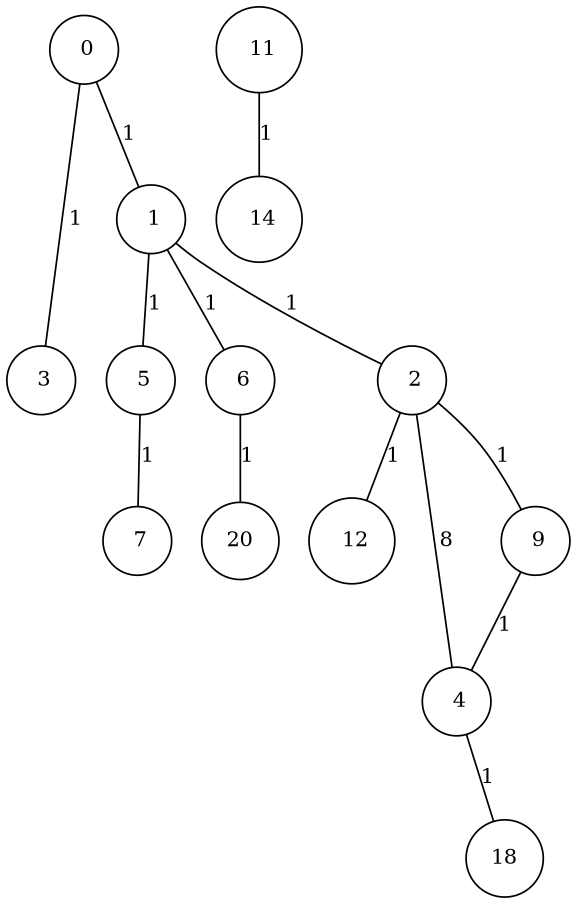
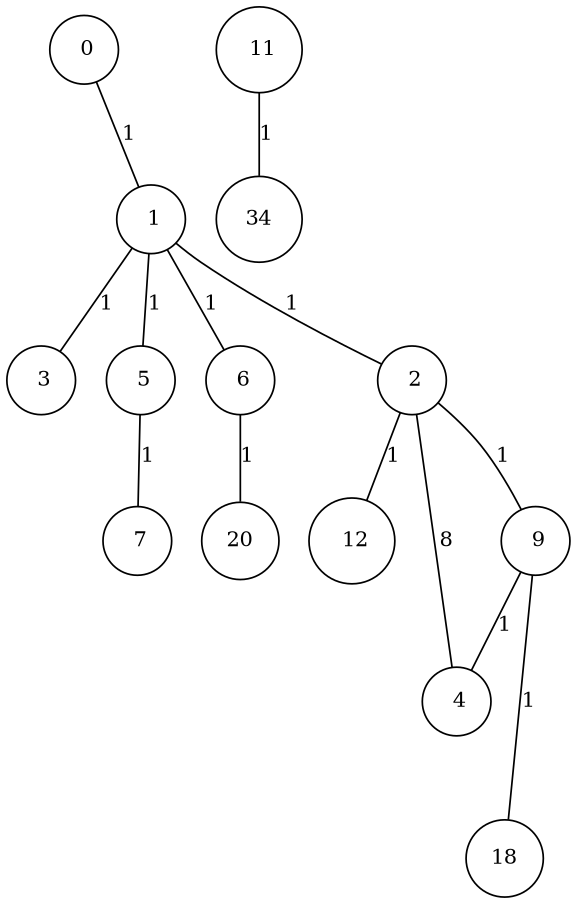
  graph {
    fixedsize="true;"
    node [color=black fontsize=12 hight=.12 shape=circle]
    edge [fontsize=12]
    n1 [label=" 0" width=.12]
    n2 [label=" 1" width=.12]
    n3 [label=" 2" width=.12]
    n4 [label=" 3" width=.12]
    n5 [label=" 5" width=.12]
    n6 [label=" 6" width=.12]
    n7 [label=" 4" width=.12]
    n8 [label=" 9" width=.12]
    n9 [label=" 12" width=.12]
    n10 [label=" 7" width=.12]
    n11 [label=18 width=.12]
    n12 [label=20 width=.12]
    n13 [label=" 11" width=.12]
-   n14 [label=" 14" width=.12]
+   n14 [label=34 width=.12]
    n1 -- n2 [label=1]
    n2 -- n3 [label=1]
-   n1 -- n4 [label=1]
+   n2 -- n4 [label=1]
    n2 -- n5 [label=1]
    n2 -- n6 [label=1]
    n3 -- n7 [label=8]
    n3 -- n8 [label=1]
    n3 -- n9 [label=1]
    n5 -- n10 [label=1]
    n6 -- n12 [label=1]
    n8 -- n7 [label=1]
-   n7 -- n11 [label=1]
+   n8 -- n11 [label=1]
    n13 -- n14 [label=1]
  }
